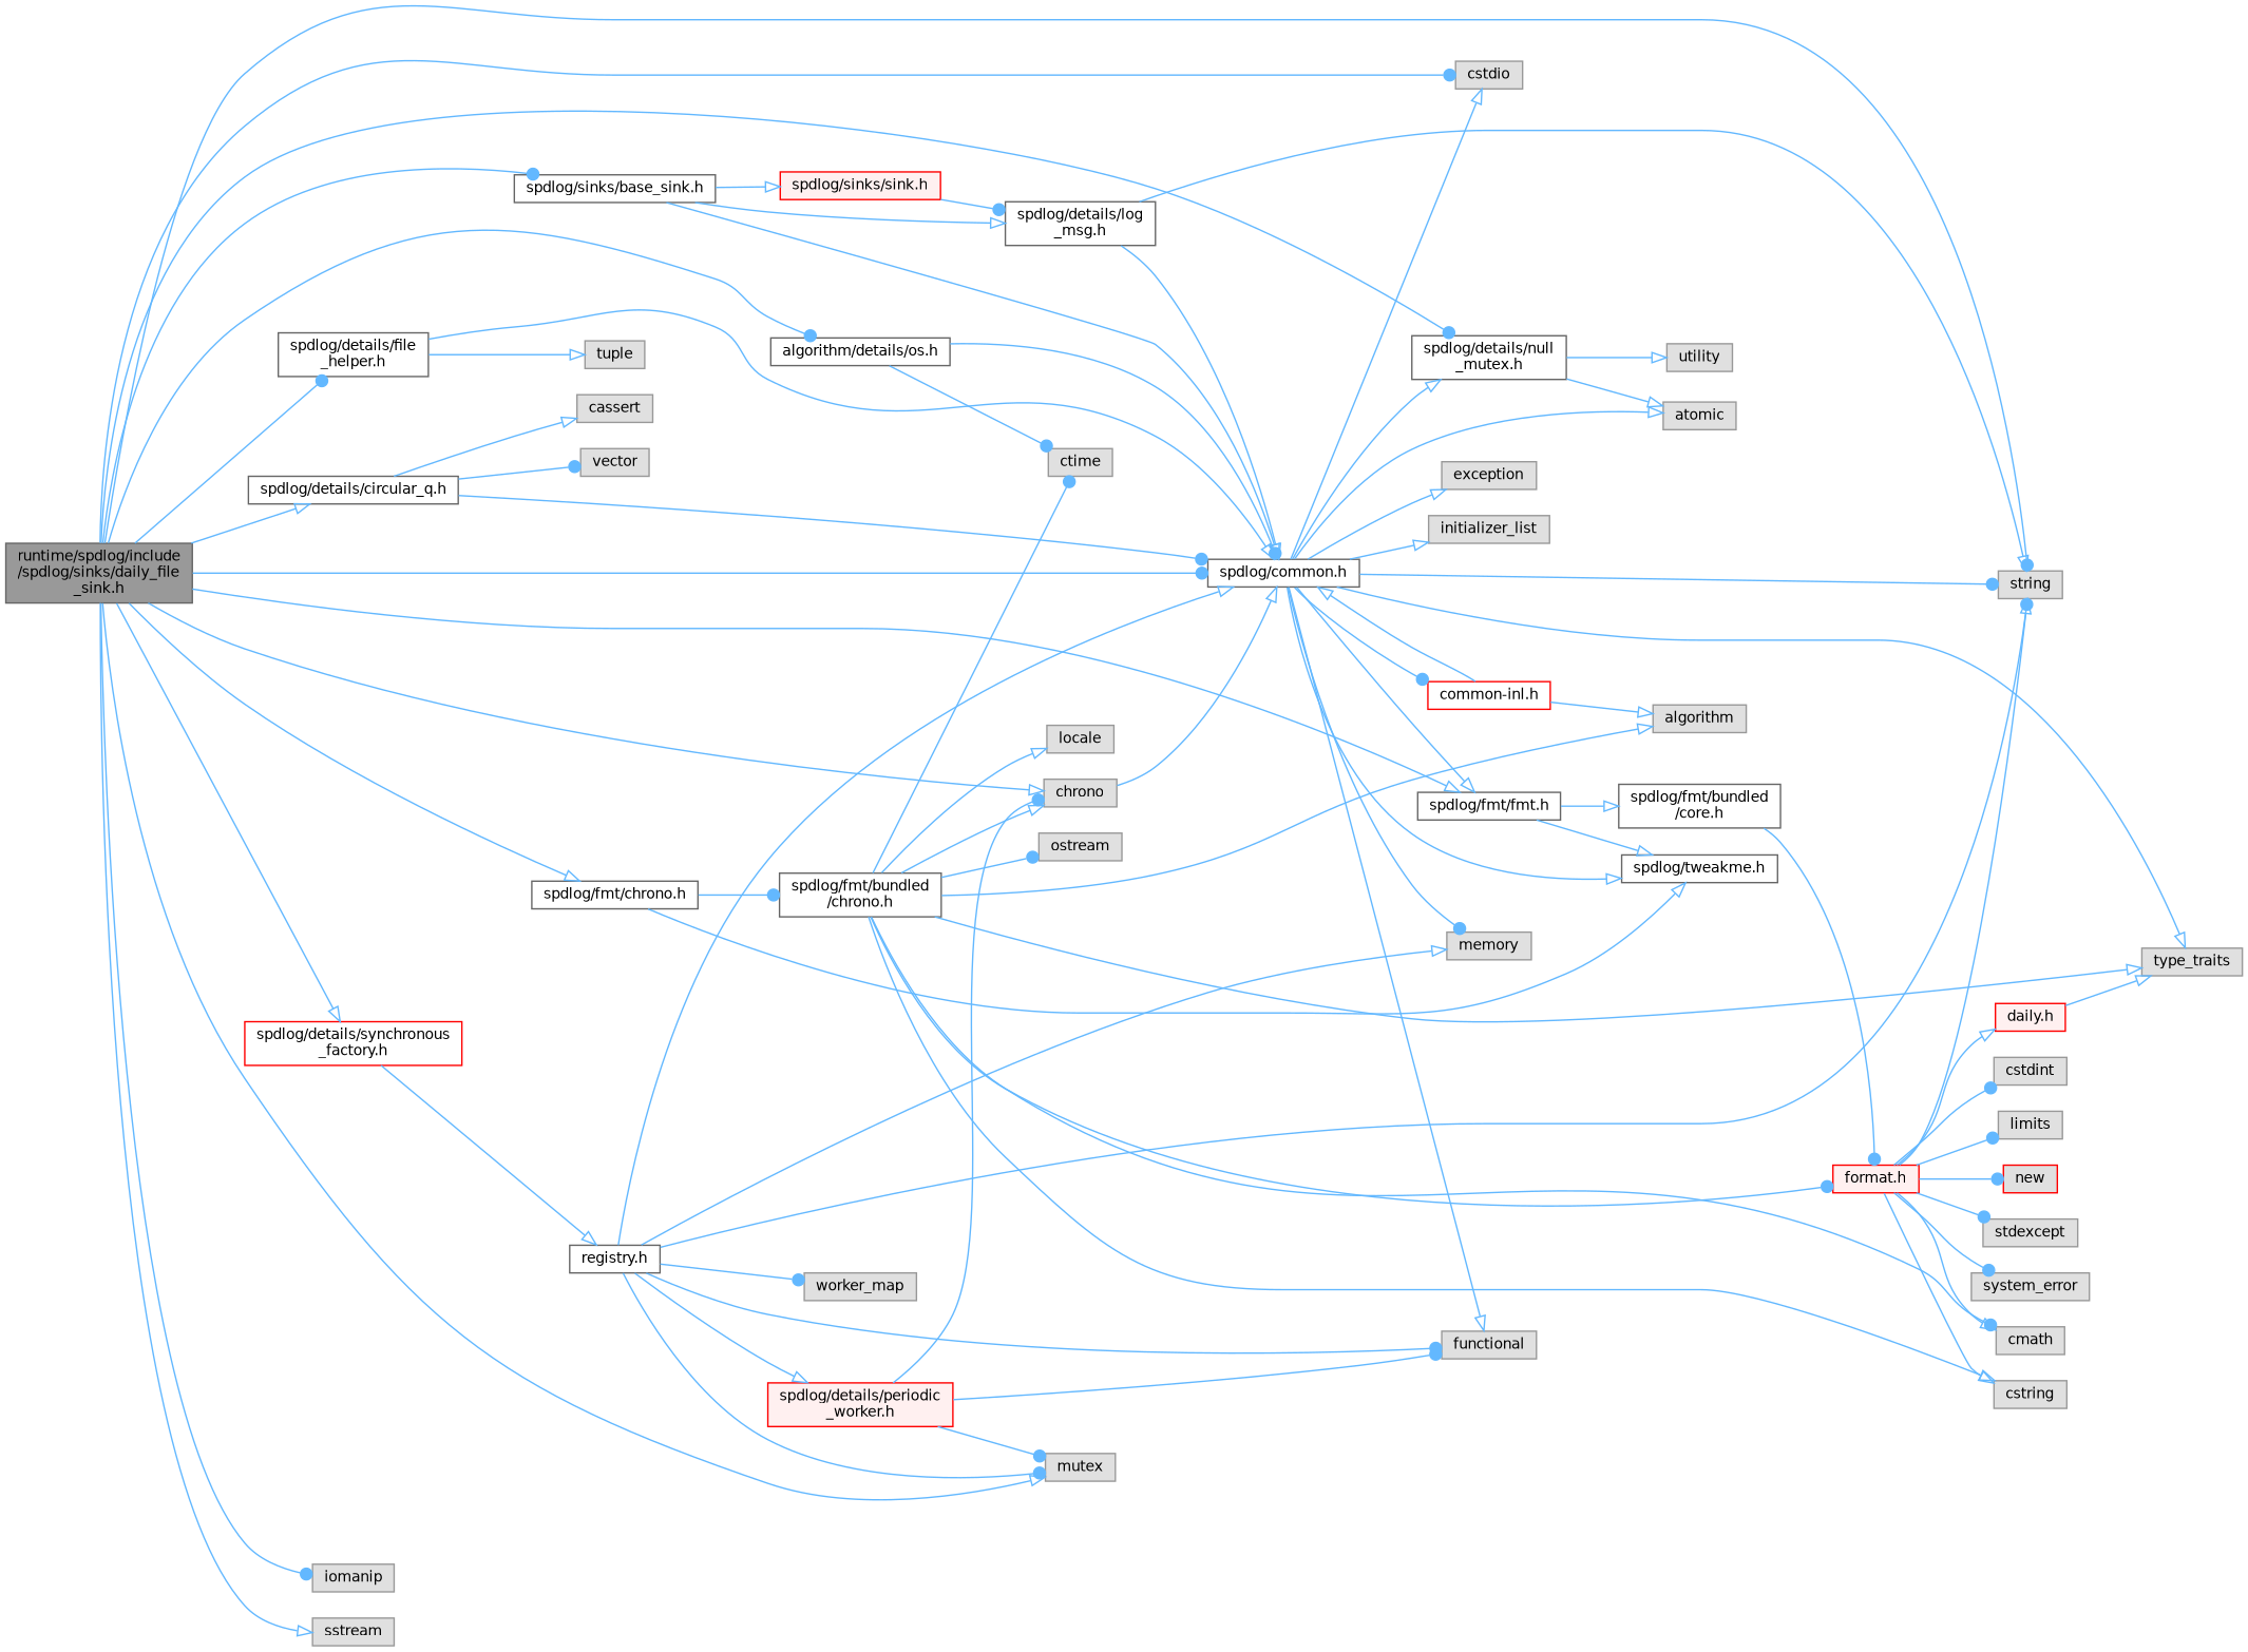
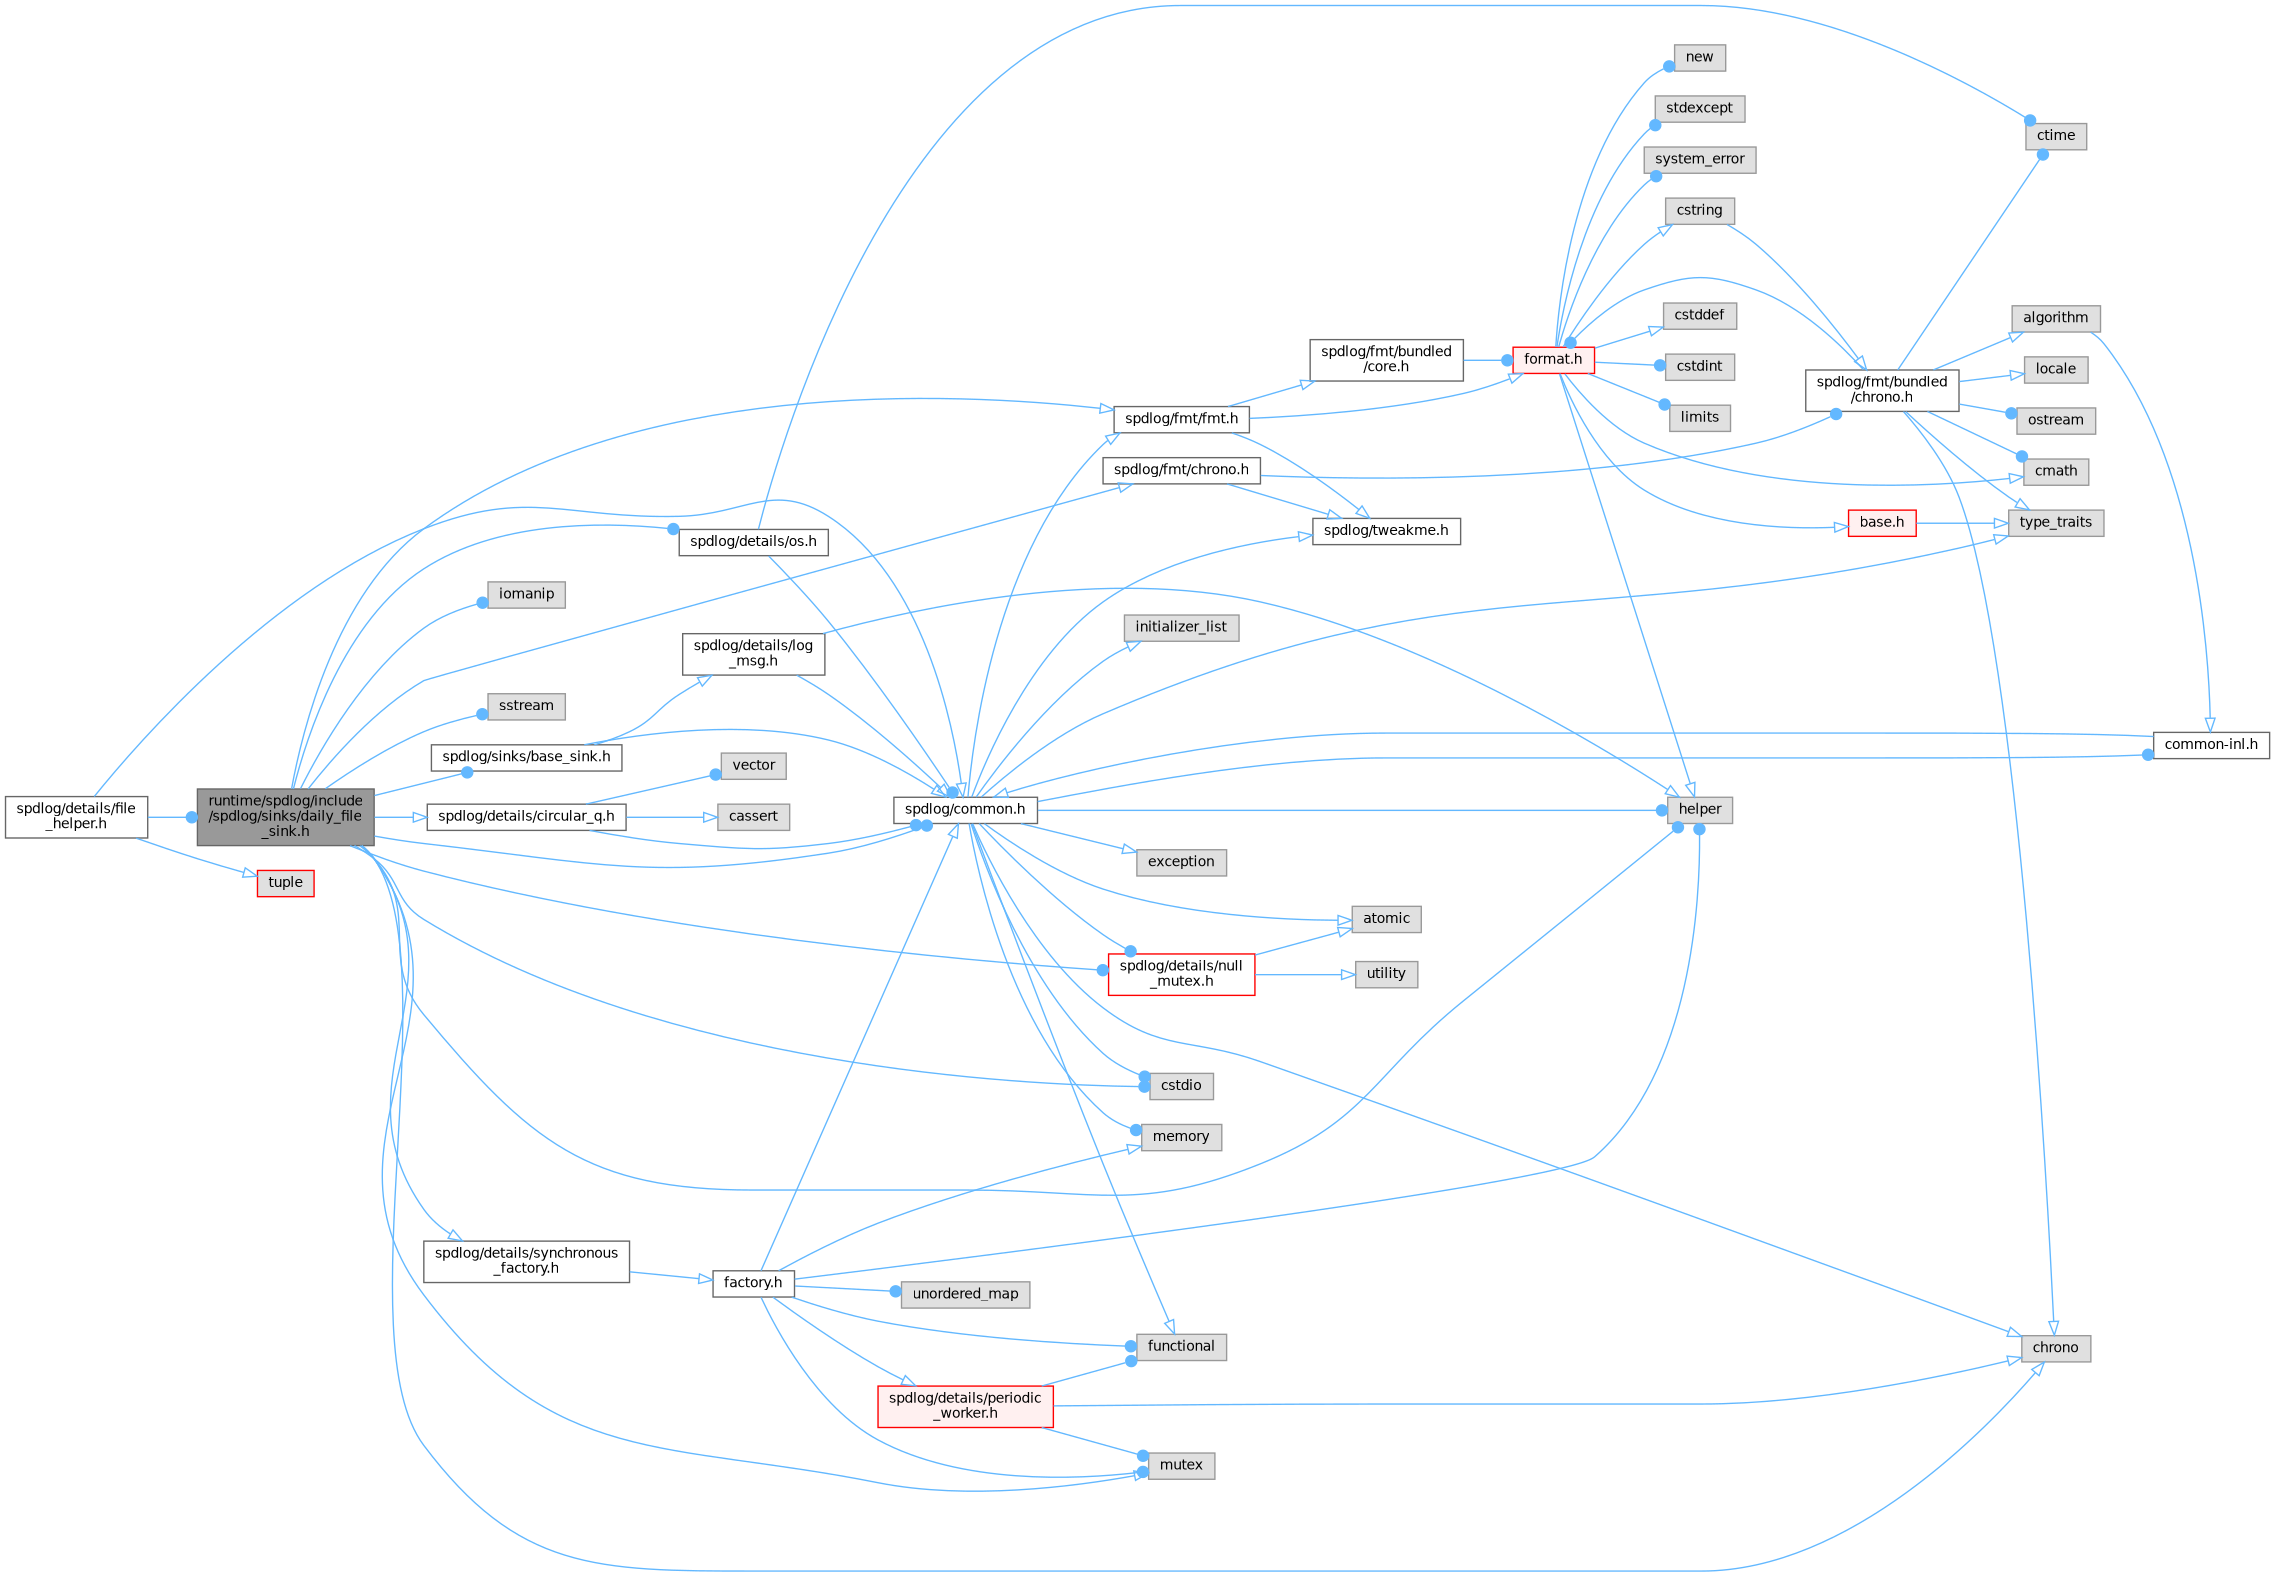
  digraph {
    rankdir=LR
    node [color=grey60 fillcolor="#E0E0E0" fontname=Helvetica fontsize=10 shape=box style=filled]
    edge [arrowhead=onormal color=steelblue1 fontname=Helvetica fontsize=10 labelfontname=Helvetica labelfontsize=10 style=solid]
    n1 [color=gray40 fillcolor=grey60 fontcolor=black height=0.2 label="runtime/spdlog/include\l/spdlog/sinks/daily_file\l_sink.h" width=0.4]
    n2 [color=grey40 fillcolor=white height=0.2 label="spdlog/common.h" width=0.4]
-   n3 [color=grey40 fillcolor=white height=0.2 label="spdlog/details/null\l_mutex.h" width=0.4]
+   n3 [color=red fillcolor=white height=0.2 label="spdlog/details/null\l_mutex.h" width=0.4]
    n4 [height=0.2 label=chrono width=0.4]
    n5 [height=0.2 label=cstdio width=0.4]
-   n6 [height=0.2 label=string width=0.4]
+   n6 [height=0.2 label=helper width=0.4]
    n7 [color=grey40 fillcolor=white height=0.2 label="spdlog/fmt/fmt.h" width=0.4]
    n8 [color=grey40 fillcolor=white height=0.2 label="spdlog/details/circular_q.h" width=0.4]
    n9 [color=grey40 fillcolor=white height=0.2 label="spdlog/details/file\l_helper.h" width=0.4]
-   n10 [color=grey40 fillcolor=white height=0.2 label="algorithm/details/os.h" width=0.4]
-   n11 [color=red fillcolor=white height=0.2 label="spdlog/details/synchronous\l_factory.h" width=0.4]
+   n10 [color=grey40 fillcolor=white height=0.2 label="spdlog/details/os.h" width=0.4]
+   n11 [color=grey40 fillcolor=white height=0.2 label="spdlog/details/synchronous\l_factory.h" width=0.4]
    n12 [height=0.2 label=mutex width=0.4]
    n13 [color=grey40 fillcolor=white height=0.2 label="spdlog/fmt/chrono.h" width=0.4]
    n14 [color=grey40 fillcolor=white height=0.2 label="spdlog/sinks/base_sink.h" width=0.4]
    n15 [height=0.2 label=iomanip width=0.4]
    n16 [height=0.2 label=sstream width=0.4]
    n17 [height=0.2 label=atomic width=0.4]
    n18 [color=grey40 fillcolor=white height=0.2 label="spdlog/tweakme.h" width=0.4]
    n19 [height=0.2 label=exception width=0.4]
    n20 [height=0.2 label=functional width=0.4]
    n21 [height=0.2 label=initializer_list width=0.4]
    n22 [height=0.2 label=memory width=0.4]
    n23 [height=0.2 label=type_traits width=0.4]
-   n24 [color=red fillcolor=white height=0.2 label="common-inl.h" width=0.4]
+   n24 [color=grey40 fillcolor=white height=0.2 label="common-inl.h" width=0.4]
    n25 [height=0.2 label=utility width=0.4]
    n26 [color=grey40 fillcolor=white height=0.2 label="spdlog/fmt/bundled\l/core.h" width=0.4]
    n27 [color=red fillcolor="#FFF0F0" height=0.2 label="format.h" width=0.4]
    n28 [height=0.2 label=cassert width=0.4]
    n29 [height=0.2 label=vector width=0.4]
-   n30 [height=0.2 label=tuple width=0.4]
+   n30 [color=red height=0.2 label=tuple width=0.4]
    n31 [height=0.2 label=ctime width=0.4]
-   n32 [color=grey40 fillcolor=white height=0.2 label="registry.h" width=0.4]
+   n32 [color=grey40 fillcolor=white height=0.2 label="factory.h" width=0.4]
    n33 [color=grey40 fillcolor=white height=0.2 label="spdlog/fmt/bundled\l/chrono.h" width=0.4]
    n34 [color=grey40 fillcolor=white height=0.2 label="spdlog/details/log\l_msg.h" width=0.4]
-   n35 [color=red fillcolor="#FFF0F0" height=0.2 label="spdlog/sinks/sink.h" width=0.4]
    n36 [height=0.2 label=algorithm width=0.4]
-   n37 [color=red fillcolor="#FFF0F0" height=0.2 label="daily.h" width=0.4]
+   n37 [color=red fillcolor="#FFF0F0" height=0.2 label="base.h" width=0.4]
    n38 [height=0.2 label=cmath width=0.4]
+   n39 [height=0.2 label=cstddef width=0.4]
    n40 [height=0.2 label=cstdint width=0.4]
    n41 [height=0.2 label=cstring width=0.4]
    n42 [height=0.2 label=limits width=0.4]
-   n43 [color=red height=0.2 label=new width=0.4]
+   n43 [height=0.2 label=new width=0.4]
    n44 [height=0.2 label=stdexcept width=0.4]
    n45 [height=0.2 label=system_error width=0.4]
    n46 [color=red fillcolor="#FFF0F0" height=0.2 label="spdlog/details/periodic\l_worker.h" width=0.4]
-   n47 [height=0.2 label=worker_map width=0.4]
+   n47 [height=0.2 label=unordered_map width=0.4]
    n48 [height=0.2 label=locale width=0.4]
    n49 [height=0.2 label=ostream width=0.4]
    n1 -> n2 [arrowhead=dot]
    n1 -> n3 [arrowhead=dot]
    n1 -> n4
    n1 -> n5 [arrowhead=dot]
    n1 -> n6 [arrowhead=dot]
    n1 -> n7
    n1 -> n8
-   n1 -> n9 [arrowhead=dot]
+   n9 -> n1 [arrowhead=dot]
    n1 -> n10 [arrowhead=dot]
    n1 -> n11
    n1 -> n12
    n1 -> n13
    n1 -> n14 [arrowhead=dot]
    n1 -> n15 [arrowhead=dot]
-   n1 -> n16
-   n2 -> n3
-   n4 -> n2
-   n2 -> n5
+   n1 -> n16 [arrowhead=dot]
+   n2 -> n3 [arrowhead=dot]
+   n2 -> n4
+   n2 -> n5 [arrowhead=dot]
    n2 -> n6 [arrowhead=dot]
    n2 -> n7
    n2 -> n17
    n2 -> n18
    n2 -> n19
    n2 -> n20
    n2 -> n21
    n2 -> n22 [arrowhead=dot]
    n2 -> n23
    n2 -> n24 [arrowhead=dot]
    n3 -> n17
    n3 -> n25
    n7 -> n18
    n7 -> n26
+   n7 -> n27
    n8 -> n2 [arrowhead=dot]
    n8 -> n28
    n8 -> n29 [arrowhead=dot]
    n9 -> n2
    n9 -> n30
    n10 -> n2 [arrowhead=dot]
    n10 -> n31 [arrowhead=dot]
    n11 -> n32
    n13 -> n18
    n13 -> n33 [arrowhead=dot]
    n14 -> n2
    n14 -> n34
-   n14 -> n35
    n24 -> n2
-   n24 -> n36
+   n36 -> n24
    n26 -> n27 [arrowhead=dot]
    n27 -> n6
    n27 -> n37
    n27 -> n38
+   n27 -> n39
    n27 -> n40 [arrowhead=dot]
    n27 -> n41
    n27 -> n42 [arrowhead=dot]
    n27 -> n43 [arrowhead=dot]
    n27 -> n44 [arrowhead=dot]
    n27 -> n45 [arrowhead=dot]
    n32 -> n2
    n32 -> n6 [arrowhead=dot]
    n32 -> n12 [arrowhead=dot]
    n32 -> n20 [arrowhead=dot]
    n32 -> n22
    n32 -> n46
    n32 -> n47 [arrowhead=dot]
    n33 -> n4
    n33 -> n23
    n33 -> n27 [arrowhead=dot]
    n33 -> n31 [arrowhead=dot]
    n33 -> n36
    n33 -> n38 [arrowhead=dot]
-   n33 -> n41
+   n41 -> n33
    n33 -> n48
    n33 -> n49 [arrowhead=dot]
    n34 -> n2
    n34 -> n6
-   n35 -> n34 [arrowhead=dot]
    n37 -> n23
-   n46 -> n4 [arrowhead=dot]
+   n46 -> n4
    n46 -> n12 [arrowhead=dot]
    n46 -> n20 [arrowhead=dot]
  }
